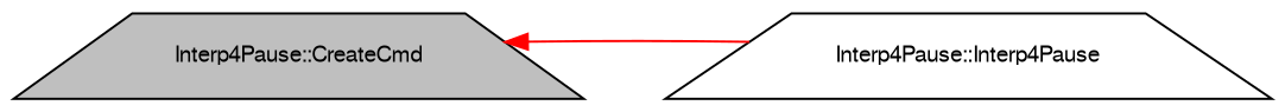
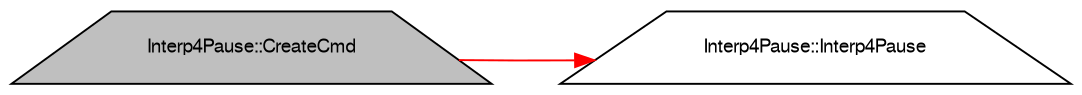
  digraph {
    rankdir=LR
    node [color=black fontname=FreeSans fontsize=10 shape=trapezium style=filled]
    n1 [fillcolor=grey75 fontcolor=black height=0.2 label="Interp4Pause::CreateCmd" width=0.4]
    n2 [fillcolor=white height=0.2 label="Interp4Pause::Interp4Pause" width=0.4]
-   n2 -> n1 [color=red fontname=FreeSans fontsize=10 labelfontname=FreeSans labelfontsize=10 style=solid]
+   n1 -> n2 [color=red fontname=FreeSans fontsize=10 labelfontname=FreeSans labelfontsize=10 style=solid]
  }
